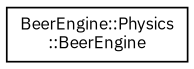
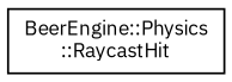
  digraph {
    rankdir=LR
    fontname="IBM Plex Sans"
-   n1 [color=black fillcolor=white fontname="IBM Plex Sans" fontsize=10 height=0.2 label="BeerEngine::Physics\l::BeerEngine" shape=record style=filled width=0.4]
+   n1 [color=black fillcolor=white fontname="IBM Plex Sans" fontsize=10 height=0.2 label="BeerEngine::Physics\l::RaycastHit" shape=record style=filled width=0.4]
  }
